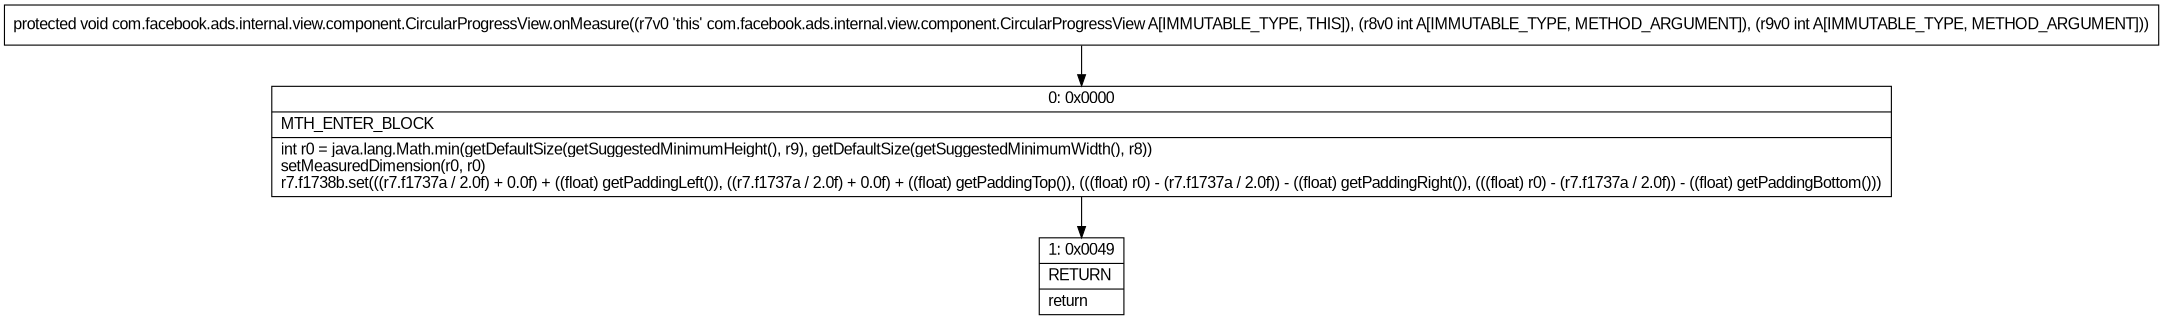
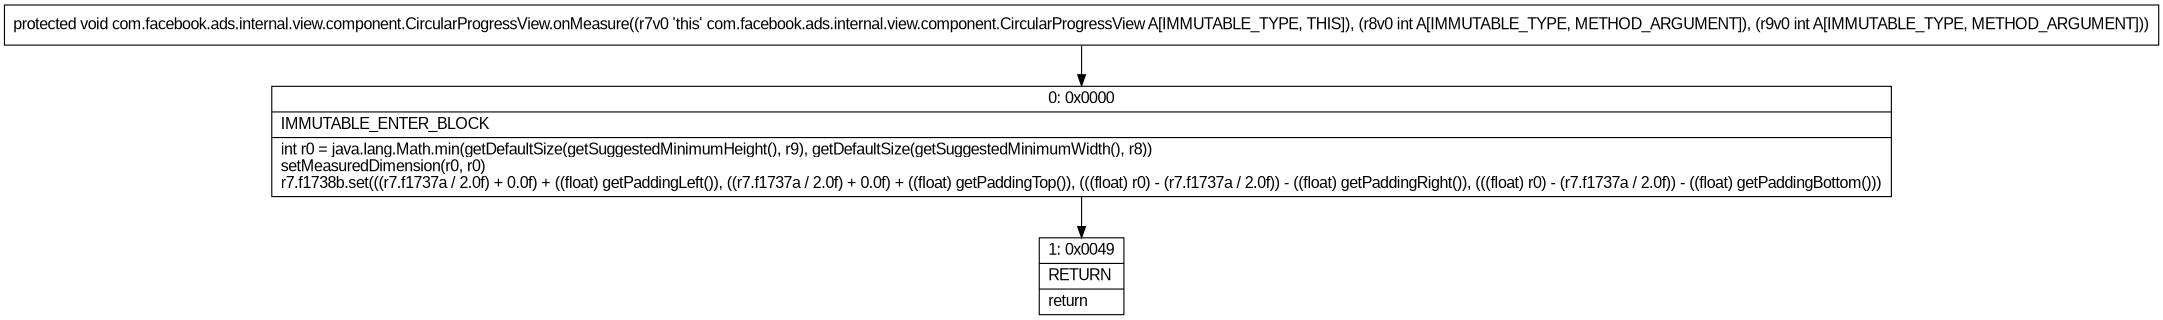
  digraph {
    fontname="Liberation Sans"
    node [shape=record fontname="Liberation Sans"]
    edge [fontname="Liberation Sans"]
-   n1 [label="{0\:\ 0x0000|MTH_ENTER_BLOCK\l|int r0 = java.lang.Math.min(getDefaultSize(getSuggestedMinimumHeight(), r9), getDefaultSize(getSuggestedMinimumWidth(), r8))\lsetMeasuredDimension(r0, r0)\lr7.f1738b.set(((r7.f1737a \/ 2.0f) + 0.0f) + ((float) getPaddingLeft()), ((r7.f1737a \/ 2.0f) + 0.0f) + ((float) getPaddingTop()), (((float) r0) \- (r7.f1737a \/ 2.0f)) \- ((float) getPaddingRight()), (((float) r0) \- (r7.f1737a \/ 2.0f)) \- ((float) getPaddingBottom()))\l}"]
+   n1 [label="{0\:\ 0x0000|IMMUTABLE_ENTER_BLOCK\l|int r0 = java.lang.Math.min(getDefaultSize(getSuggestedMinimumHeight(), r9), getDefaultSize(getSuggestedMinimumWidth(), r8))\lsetMeasuredDimension(r0, r0)\lr7.f1738b.set(((r7.f1737a \/ 2.0f) + 0.0f) + ((float) getPaddingLeft()), ((r7.f1737a \/ 2.0f) + 0.0f) + ((float) getPaddingTop()), (((float) r0) \- (r7.f1737a \/ 2.0f)) \- ((float) getPaddingRight()), (((float) r0) \- (r7.f1737a \/ 2.0f)) \- ((float) getPaddingBottom()))\l}"]
    n2 [label="{1\:\ 0x0049|RETURN\l|return\l}"]
    n3 [label="{protected void com.facebook.ads.internal.view.component.CircularProgressView.onMeasure((r7v0 'this' com.facebook.ads.internal.view.component.CircularProgressView A[IMMUTABLE_TYPE, THIS]), (r8v0 int A[IMMUTABLE_TYPE, METHOD_ARGUMENT]), (r9v0 int A[IMMUTABLE_TYPE, METHOD_ARGUMENT])) }"]
    n1 -> n2
    n3 -> n1
  }
